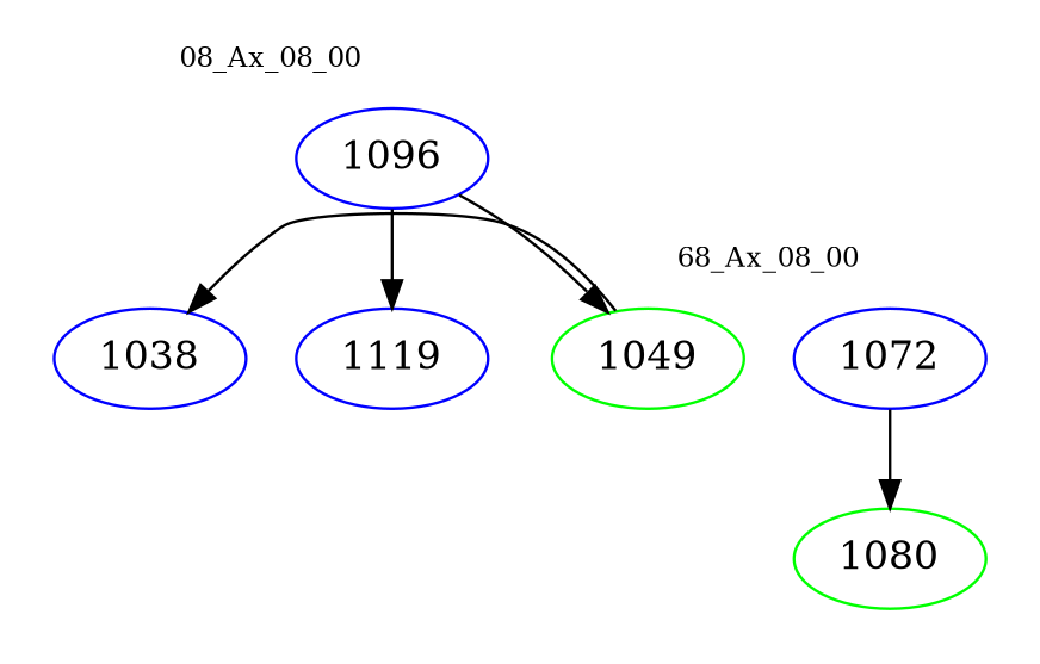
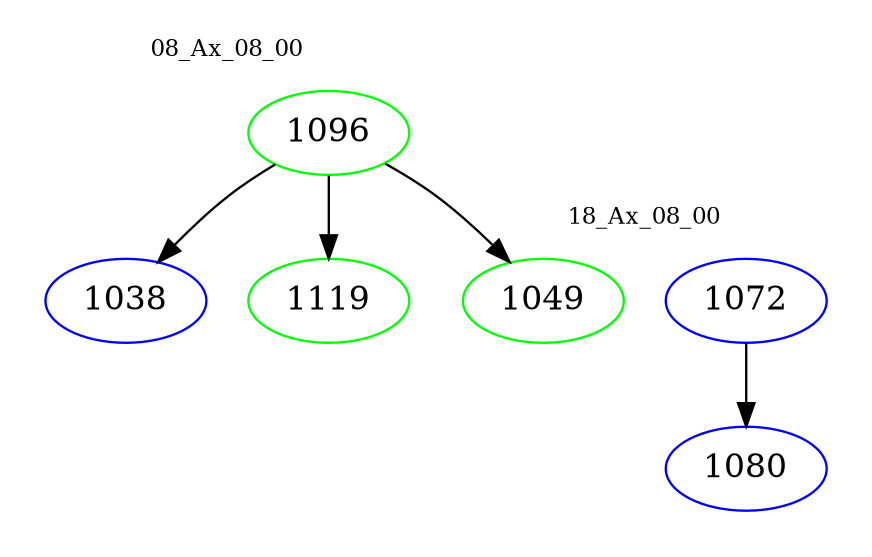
  digraph {
    node [color=blue]
    edge [color=black]
    n1 [label=1072]
    n2 [color=green label=1049]
-   n3 [color=green label=1080]
-   n4 [label=1096]
+   n3 [label=1080]
+   n4 [color=green label=1096]
    n5 [label=1038]
-   n6 [label=1119]
+   n6 [color=green label=1119]
    subgraph cluster_1 {
      color=white
      fontsize=10
-     label="68_Ax_08_00"
+     label="18_Ax_08_00"
      n1
      n2
      n3
    }
    subgraph cluster_2 {
      color=white
      fontsize=10
      label="08_Ax_08_00"
      n4
      n5
      n6
    }
    n1 -> n3
    n4 -> n2
-   n2 -> n5
+   n4 -> n5
    n4 -> n6
  }
